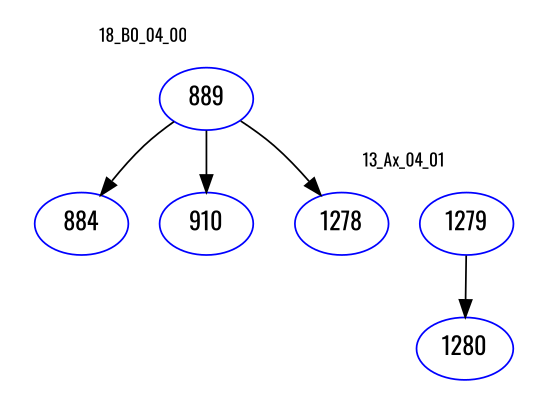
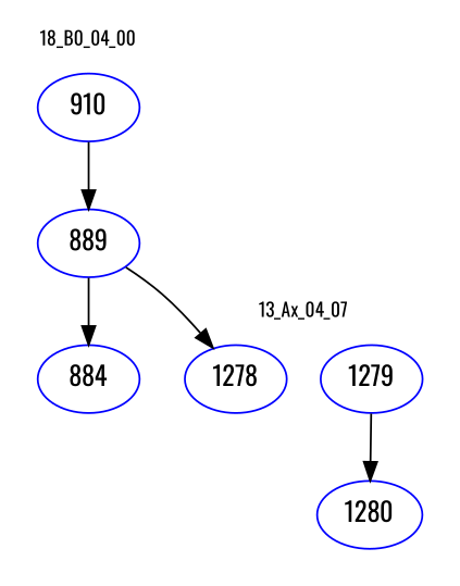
  digraph {
    fontname=Oswald
    node [color=blue fontname=Oswald]
    edge [color=black fontname=Oswald]
    n1 [label=1279]
    n2 [label=1278]
    n3 [label=1280]
    n4 [label=889]
    n5 [label=884]
    n6 [label=910]
    subgraph cluster_1 {
      color=white
      fontsize=10
-     label="13_Ax_04_01"
+     label="13_Ax_04_07"
      n1
      n2
      n3
    }
    subgraph cluster_2 {
      color=white
      fontsize=10
      label="18_B0_04_00"
      n4
      n5
      n6
    }
    n1 -> n3
    n4 -> n2
    n4 -> n5
-   n4 -> n6
+   n6 -> n4
  }
